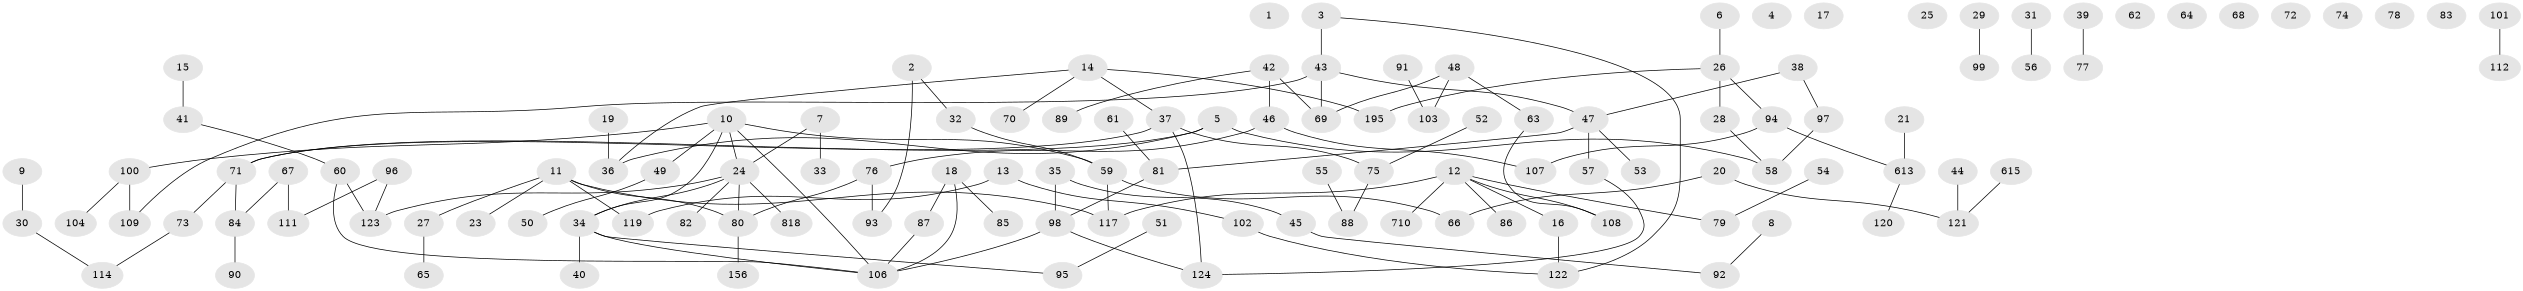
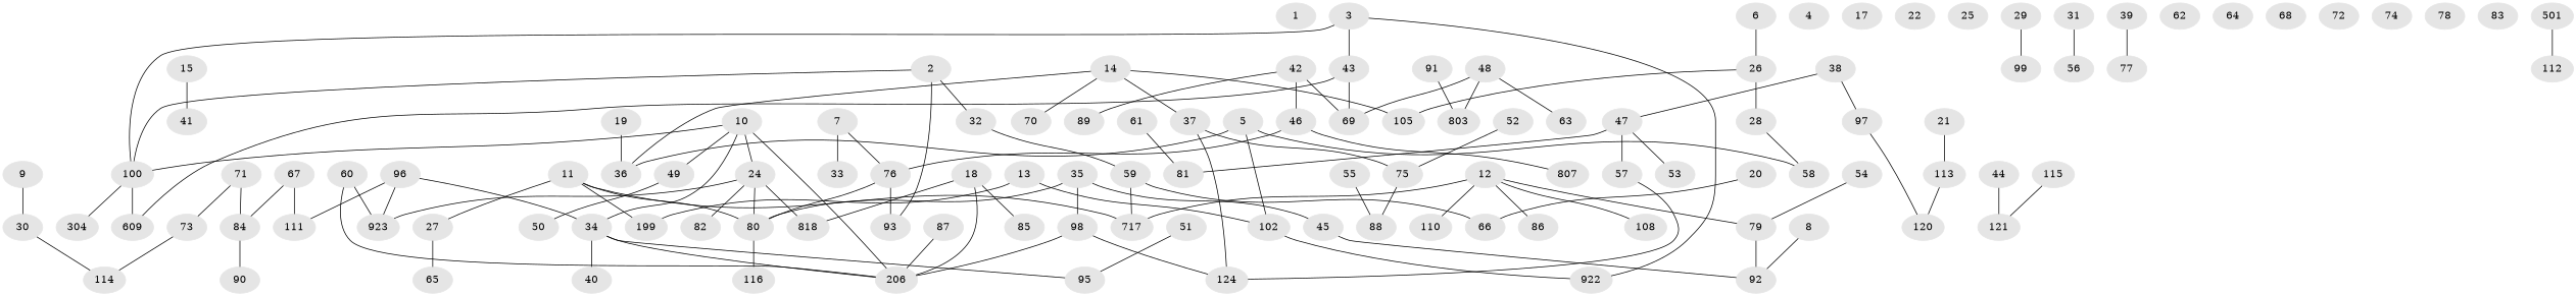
  graph {
    node [color=gray90 style=filled]
    1
    2
    32
    93
    100
    59
-   109
-   104
+   109 [label=609]
+   104 [label=304]
    3
    43
-   122
+   122 [label=922]
    47
    69
    4
    5
    36
    58
    102
    6
    26
-   105 [label=195]
+   105
    28
-   94
    7
    24
    33
    34
    80
    n29 [label=818]
    82
-   123
+   123 [label=923]
    8
    92
    9
    30
    114
    10
    49
-   106
+   106 [label=206]
    40
    95
    50
-   117
+   117 [label=717]
    66
    11
-   23
    27
-   119
+   119 [label=199]
    65
-   116 [label=156]
+   116
    12
-   16
    79
    86
    108
-   110 [label=710]
+   110
    13
    14
    37
    70
    71
    75
    124
    15
    41
    60
    17
    18
    85
    19
    20
    121
    21
-   113 [label=613]
+   113
    120
+   22
    25
-   107
+   107 [label=807]
    29
    99
    31
    56
    35
    45
    98
    84
    73
    88
    38
    97
    53
    57
    81
    39
    77
    42
    46
    89
    76
    44
    48
    63
-   103
+   103 [label=803]
    51
    52
    54
    55
    61
    62
    64
    67
    111
    90
    68
    72
    74
    78
    83
    87
    91
    96
-   101
+   101 [label=501]
    112
-   115 [label=615]
+   115
    2 -- 32
    2 -- 93
+   2 -- 100
    32 -- 59
    100 -- 109
    100 -- 104
    59 -- 117
    59 -- 66
+   3 -- 100
    3 -- 43
    3 -- 122
    43 -- 109
-   43 -- 47
    43 -- 69
    47 -- 53
    47 -- 57
    47 -- 81
    5 -- 36
    5 -- 58
-   5 -- 71
+   5 -- 102
    102 -- 122
    6 -- 26
    26 -- 105
    26 -- 28
-   26 -- 94
    28 -- 58
-   94 -- 113
-   94 -- 107
-   7 -- 24
+   7 -- 76
    7 -- 33
-   24 -- 34
+   96 -- 34
    24 -- 80
    24 -- n29
    24 -- 82
    24 -- 123
    34 -- 106
    34 -- 40
    34 -- 95
    80 -- 116
    8 -- 92
    9 -- 30
    30 -- 114
    10 -- 100
-   10 -- 59
    10 -- 24
    10 -- 34
    10 -- 49
    10 -- 106
    49 -- 50
    11 -- 80
    11 -- 117
-   11 -- 23
    11 -- 27
    11 -- 119
    27 -- 65
    12 -- 117
-   12 -- 16
    12 -- 79
    12 -- 86
    12 -- 108
    12 -- 110
-   16 -- 122
+   79 -- 92
    13 -- 102
    13 -- 119
    14 -- 36
    14 -- 105
    14 -- 37
    14 -- 70
-   37 -- 71
    37 -- 75
    37 -- 124
    71 -- 84
    71 -- 73
    75 -- 88
    15 -- 41
-   41 -- 60
    60 -- 123
    60 -- 106
-   18 -- 87
+   18 -- n29
    18 -- 106
    18 -- 85
    19 -- 36
    20 -- 66
-   20 -- 121
    21 -- 113
    113 -- 120
    29 -- 99
    31 -- 56
+   35 -- 80
    35 -- 45
    35 -- 98
    45 -- 92
    98 -- 106
    98 -- 124
    84 -- 90
    73 -- 114
    38 -- 47
    38 -- 97
-   97 -- 58
+   97 -- 120
    57 -- 124
-   81 -- 98
    39 -- 77
    42 -- 69
    42 -- 46
    42 -- 89
    46 -- 107
    46 -- 76
    76 -- 93
    76 -- 80
    44 -- 121
    48 -- 69
    48 -- 63
    48 -- 103
-   63 -- 108
    51 -- 95
    52 -- 75
    54 -- 79
    55 -- 88
    61 -- 81
    67 -- 84
    67 -- 111
    87 -- 106
    91 -- 103
    96 -- 123
    96 -- 111
    101 -- 112
    115 -- 121
  }
